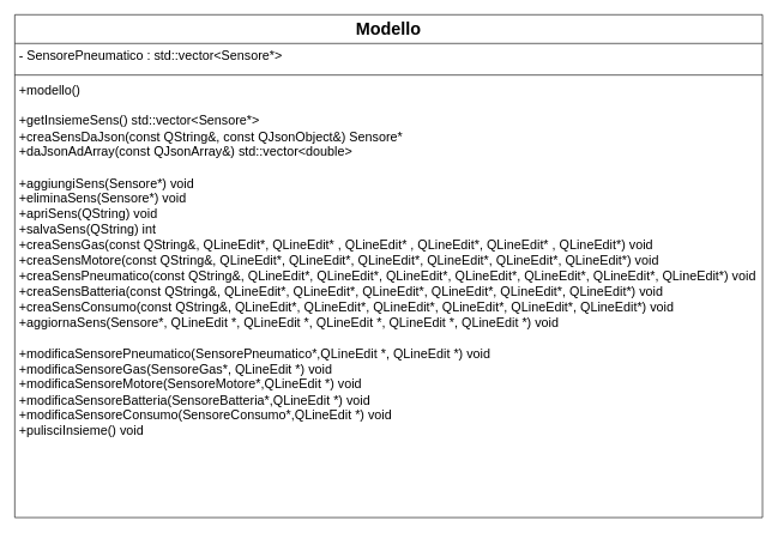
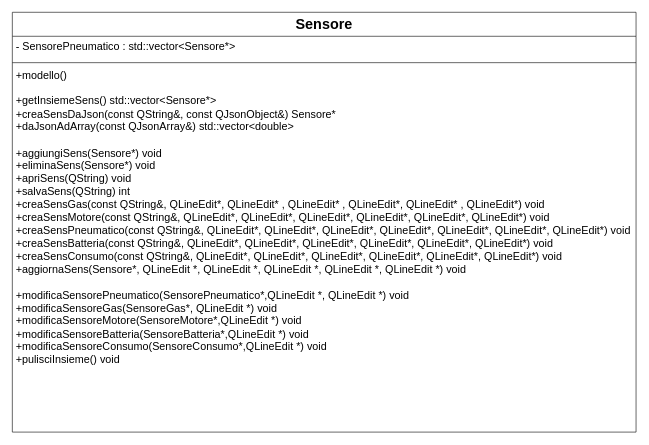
  <mxCell id="0" />
  <mxCell id="1" parent="0" />
- <mxCell id="2" value="&lt;font style=&quot;font-size: 24px;&quot;&gt;Modello&lt;/font&gt;" style="swimlane;fontStyle=1;align=center;verticalAlign=top;childLayout=stackLayout;horizontal=1;startSize=40;horizontalStack=0;resizeParent=1;resizeParentMax=0;resizeLast=0;collapsible=1;marginBottom=0;whiteSpace=wrap;html=1;" parent="1" vertex="1"><mxGeometry x="20" y="20" width="1040" height="700" as="geometry" /></mxCell>
+ <mxCell id="2" value="&lt;font style=&quot;font-size: 24px;&quot;&gt;Sensore&lt;/font&gt;" style="swimlane;fontStyle=1;align=center;verticalAlign=top;childLayout=stackLayout;horizontal=1;startSize=40;horizontalStack=0;resizeParent=1;resizeParentMax=0;resizeLast=0;collapsible=1;marginBottom=0;whiteSpace=wrap;html=1;" parent="1" vertex="1"><mxGeometry x="20" y="20" width="1040" height="700" as="geometry" /></mxCell>
  <mxCell id="3" value="&lt;font style=&quot;font-size: 18px;&quot;&gt;- SensorePneumatico : std::vector&amp;lt;Sensore*&amp;gt;&lt;/font&gt;" style="text;strokeColor=none;fillColor=none;align=left;verticalAlign=top;spacingLeft=4;spacingRight=4;overflow=hidden;rotatable=0;points=[[0,0.5],[1,0.5]];portConstraint=eastwest;whiteSpace=wrap;html=1;" parent="2" vertex="1"><mxGeometry y="40" width="1040" height="40" as="geometry" /></mxCell>
  <mxCell id="4" value="" style="line;strokeWidth=1;fillColor=none;align=left;verticalAlign=middle;spacingTop=-1;spacingLeft=3;spacingRight=3;rotatable=0;labelPosition=right;points=[];portConstraint=eastwest;strokeColor=inherit;" parent="2" vertex="1"><mxGeometry y="80" width="1040" height="8" as="geometry" /></mxCell>
  <mxCell id="5" value="&lt;font style=&quot;font-size: 18px;&quot;&gt;+modello()&lt;br&gt;&lt;br&gt;+getInsiemeSens() std::vector&amp;lt;Sensore*&amp;gt;&lt;br&gt;+creaSensDaJson(const QString&amp;amp;, const QJsonObject&amp;amp;) Sensore*&lt;br&gt;+daJsonAdArray(const QJsonArray&amp;amp;) std::vector&amp;lt;double&amp;gt;&lt;br&gt;&lt;br&gt;+aggiungiSens(Sensore*) void&lt;br&gt;+eliminaSens(Sensore*) void&lt;br&gt;+apriSens(QString) void&lt;br&gt;+salvaSens(QString) int&lt;br&gt;&lt;/font&gt;&lt;div&gt;&lt;font style=&quot;font-size: 18px;&quot;&gt;+creaSensGas(const QString&amp;amp;, QLineEdit*, QLineEdit* , QLineEdit* , QLineEdit*, QLineEdit* , QLineEdit*) void&lt;/font&gt;&lt;/div&gt;&lt;div&gt;&lt;span style=&quot;background-color: initial;&quot;&gt;&lt;font style=&quot;font-size: 18px;&quot;&gt;+creaSensMotore(const QString&amp;amp;, QLineEdit*, QLineEdit*, QLineEdit*, QLineEdit*, QLineEdit*, QLineEdit*) void&lt;/font&gt;&lt;/span&gt;&lt;/div&gt;&lt;div&gt;&lt;font style=&quot;font-size: 18px;&quot;&gt;+creaSensPneumatico(const QString&amp;amp;, QLineEdit*, QLineEdit*, QLineEdit*, QLineEdit*, QLineEdit*, QLineEdit*, QLineEdit*) void&lt;/font&gt;&lt;/div&gt;&lt;div&gt;&lt;font style=&quot;font-size: 18px;&quot;&gt;+creaSensBatteria(const QString&amp;amp;, QLineEdit*, QLineEdit*, QLineEdit*, QLineEdit*, QLineEdit*, QLineEdit*) void&lt;/font&gt;&lt;/div&gt;&lt;div&gt;&lt;font style=&quot;font-size: 18px;&quot;&gt;+creaSensConsumo(const QString&amp;amp;, QLineEdit*, QLineEdit*, QLineEdit*, QLineEdit*, QLineEdit*, QLineEdit*) void&lt;/font&gt;&lt;/div&gt;&lt;div&gt;&lt;font style=&quot;font-size: 18px;&quot;&gt;+aggiornaSens(Sensore*, QLineEdit *, QLineEdit *, QLineEdit *, QLineEdit *, QLineEdit *) void&lt;/font&gt;&lt;/div&gt;&lt;div&gt;&lt;font style=&quot;font-size: 18px;&quot;&gt;&lt;br&gt;&lt;/font&gt;&lt;/div&gt;&lt;div&gt;&lt;div&gt;&lt;font style=&quot;font-size: 18px;&quot;&gt;+modificaSensorePneumatico(SensorePneumatico*,QLineEdit *, QLineEdit *) void&lt;/font&gt;&lt;/div&gt;&lt;div&gt;&lt;font style=&quot;font-size: 18px;&quot;&gt;+modificaSensoreGas(SensoreGas*, QLineEdit *) void&lt;/font&gt;&lt;/div&gt;&lt;div&gt;&lt;font style=&quot;font-size: 18px;&quot;&gt;+modificaSensoreMotore(SensoreMotore*,QLineEdit *) void&lt;/font&gt;&lt;/div&gt;&lt;div&gt;&lt;font style=&quot;font-size: 18px;&quot;&gt;+modificaSensoreBatteria(SensoreBatteria*,QLineEdit *) void&lt;/font&gt;&lt;/div&gt;&lt;div&gt;&lt;font style=&quot;font-size: 18px;&quot;&gt;+m&lt;span style=&quot;background-color: initial;&quot;&gt;odificaSensoreConsumo(SensoreConsumo*,QLineEdit *) void&lt;/span&gt;&lt;/font&gt;&lt;/div&gt;&lt;/div&gt;&lt;div&gt;&lt;/div&gt;&lt;font style=&quot;font-size: 18px;&quot;&gt;+pulisciInsieme() void&lt;/font&gt;" style="text;strokeColor=none;fillColor=none;align=left;verticalAlign=top;spacingLeft=4;spacingRight=4;overflow=hidden;rotatable=0;points=[[0,0.5],[1,0.5]];portConstraint=eastwest;whiteSpace=wrap;html=1;" parent="2" vertex="1"><mxGeometry y="88" width="1040" height="612" as="geometry" /></mxCell>
